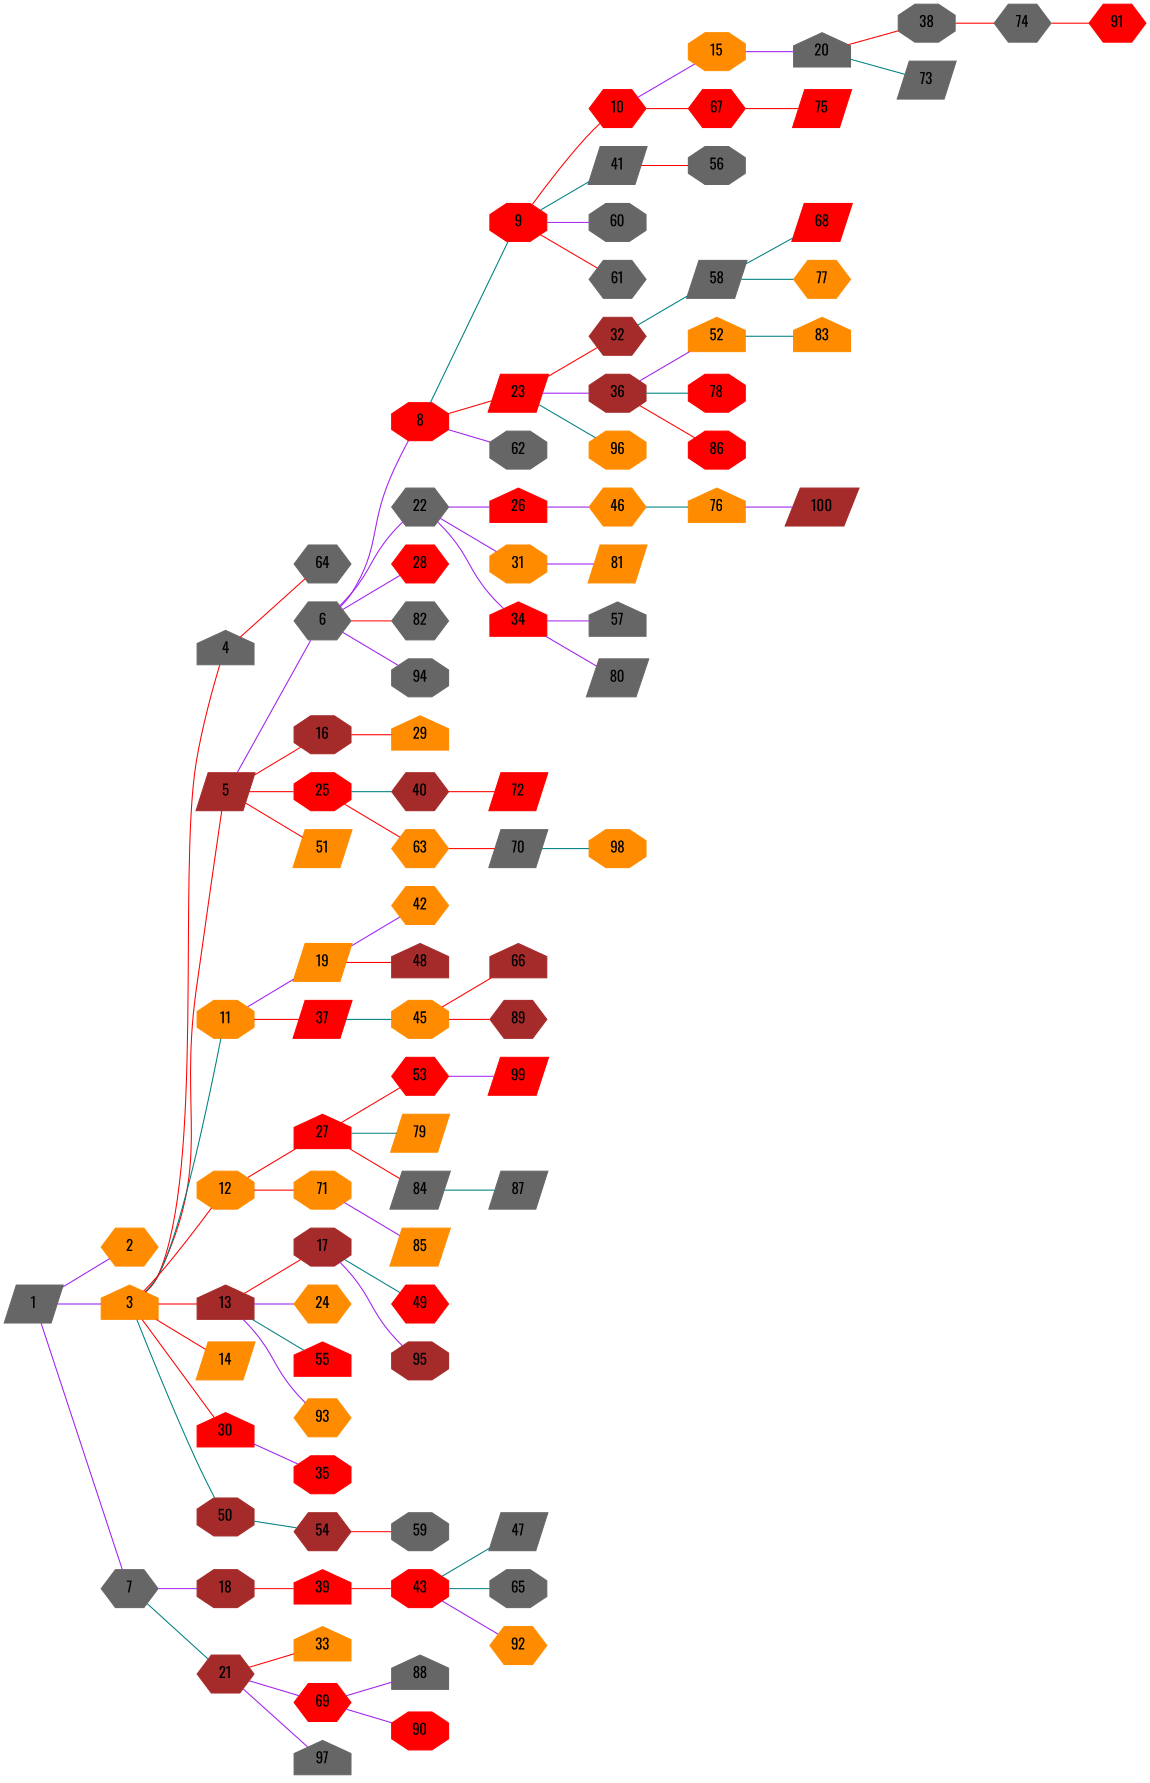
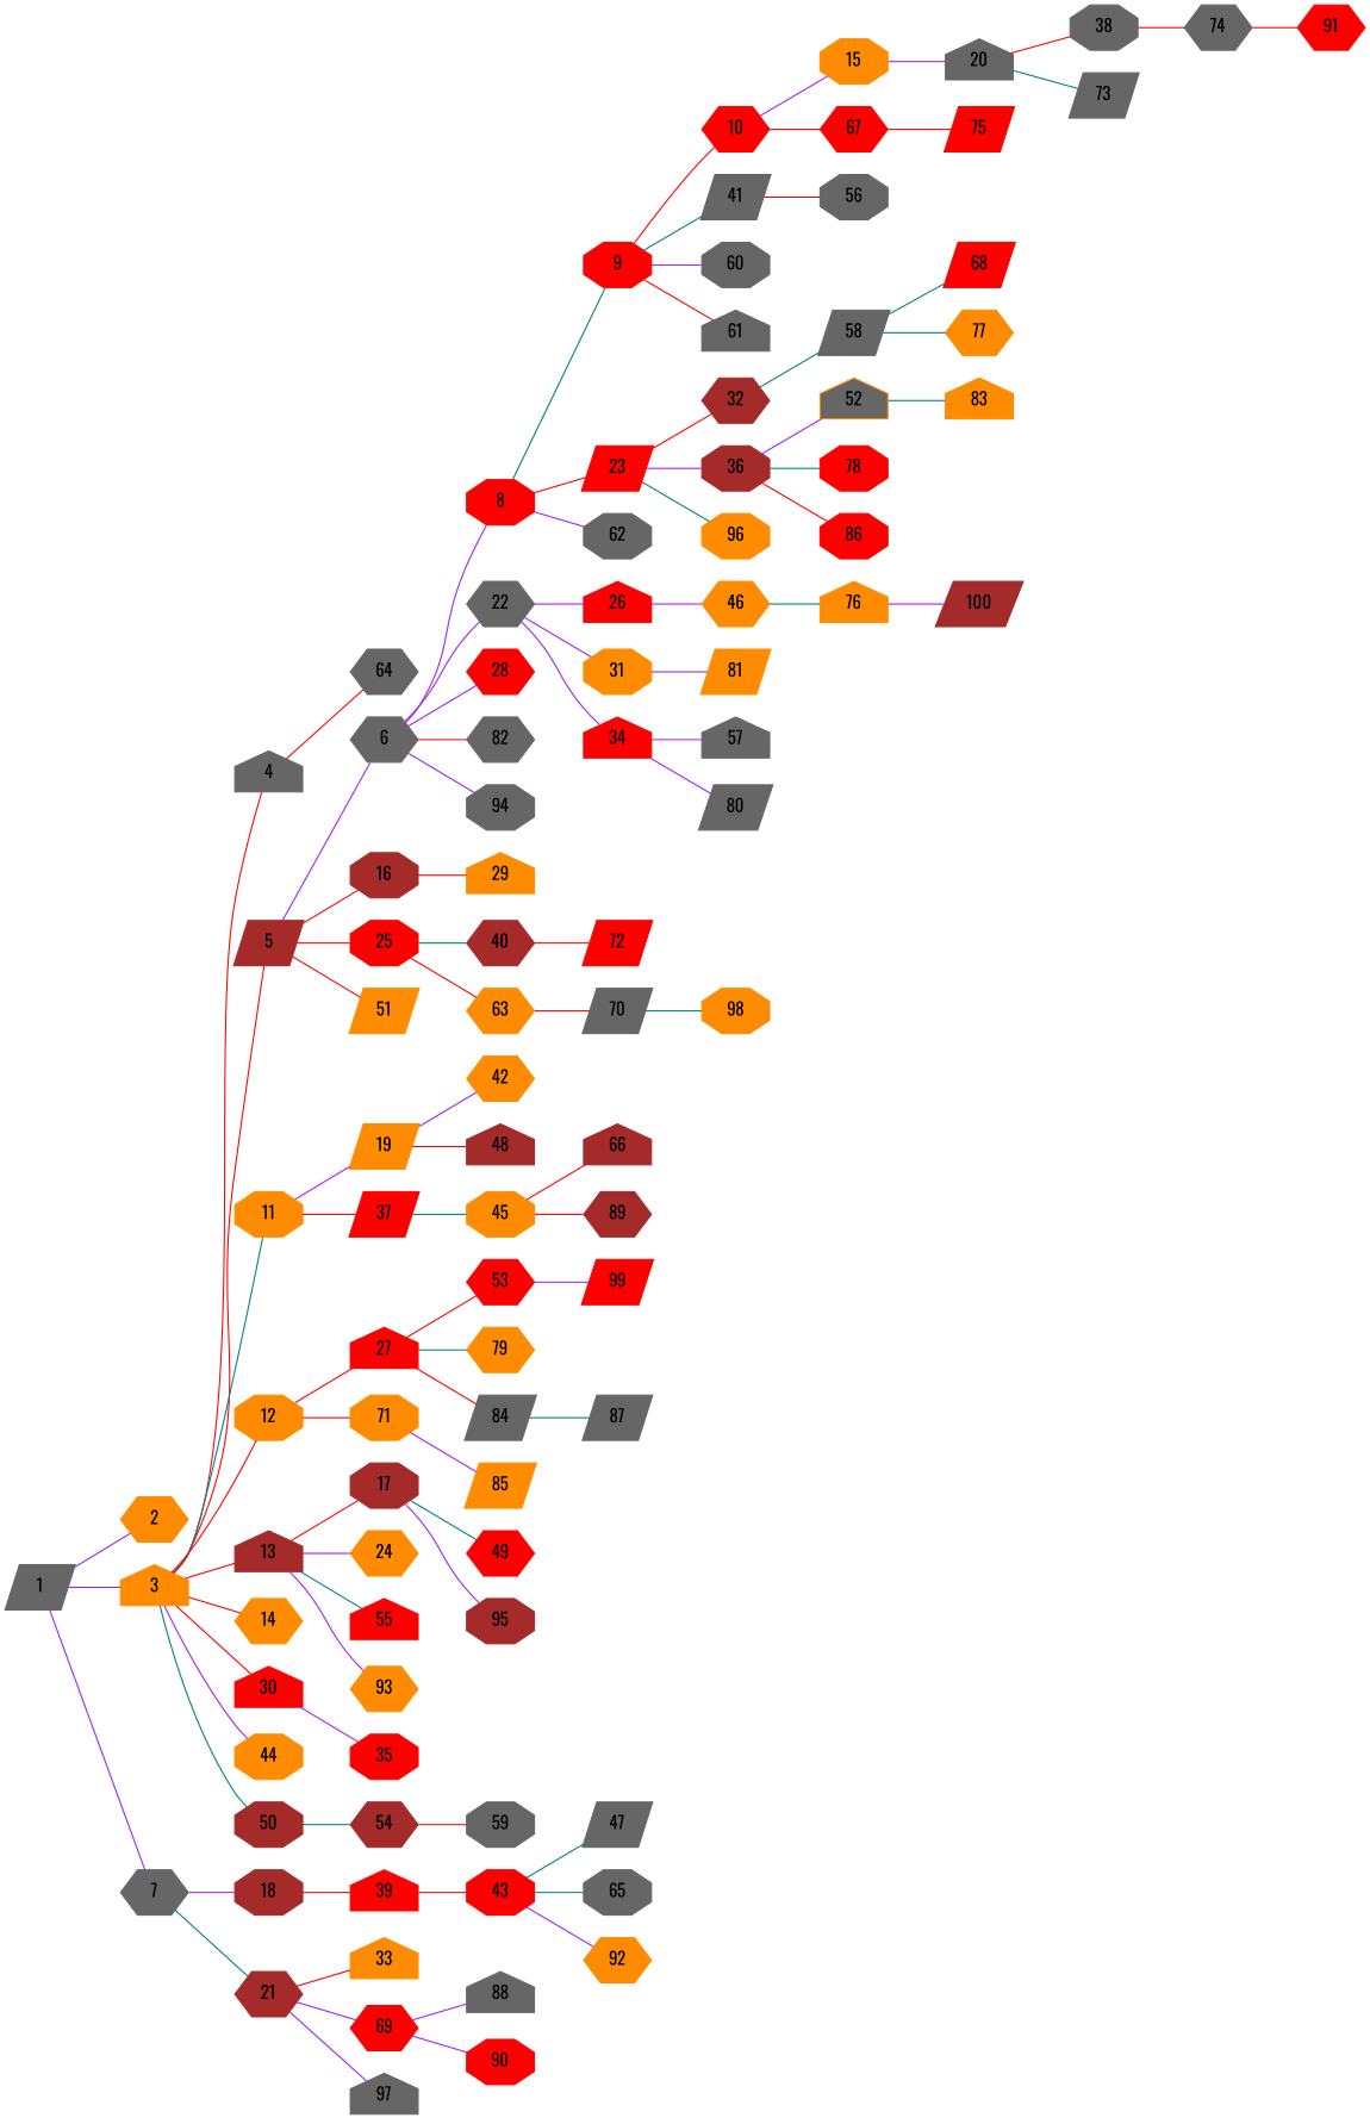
  graph {
    fontname=Oswald
    rankdir=LR
    node [color=darkorange fontname=Oswald shape=octagon style=filled]
    edge [color=red fontname=Oswald]
    1 [color=gray40 shape=parallelogram]
    2 [shape=hexagon]
    3 [shape=house]
    7 [color=gray40 shape=hexagon]
    4 [color=gray40 shape=house]
    5 [color=brown shape=parallelogram]
    11
    12
    13 [color=brown shape=house]
-   14 [shape=parallelogram]
+   14 [shape=hexagon]
    30 [color=red shape=house]
+   44
    50 [color=brown]
    18 [color=brown]
    21 [color=brown shape=hexagon]
    64 [color=gray40 shape=hexagon]
    6 [color=gray40 shape=hexagon]
    16 [color=brown]
    25 [color=red]
    51 [shape=parallelogram]
    19 [shape=parallelogram]
    37 [color=red shape=parallelogram]
    27 [color=red shape=house]
    71
    17 [color=brown]
    24 [shape=hexagon]
    55 [color=red shape=house]
    93 [shape=hexagon]
    35 [color=red]
    54 [color=brown shape=hexagon]
    8 [color=red]
    22 [color=gray40 shape=hexagon]
    28 [color=red shape=hexagon]
    82 [color=gray40 shape=hexagon]
    94 [color=gray40]
    29 [shape=house]
    40 [color=brown shape=hexagon]
    63 [shape=hexagon]
    9 [color=red]
    23 [color=red shape=parallelogram]
    62 [color=gray40]
    26 [color=red shape=house]
    31
    34 [color=red shape=house]
    39 [color=red shape=house]
    33 [shape=house]
    69 [color=red shape=hexagon]
    97 [color=gray40 shape=house]
    10 [color=red shape=hexagon]
    41 [color=gray40 shape=parallelogram]
    60 [color=gray40]
-   61 [color=gray40 shape=hexagon]
+   61 [color=gray40 shape=house]
    32 [color=brown shape=hexagon]
    36 [color=brown]
    96
    15
    67 [color=red shape=hexagon]
    56 [color=gray40]
    20 [color=gray40 shape=house]
    75 [color=red shape=parallelogram]
    42 [shape=hexagon]
    48 [color=brown shape=house]
    45
    53 [color=red shape=hexagon]
-   79 [shape=parallelogram]
+   79 [shape=hexagon]
    84 [color=gray40 shape=parallelogram]
    85 [shape=parallelogram]
    49 [color=red shape=hexagon]
    95 [color=brown]
    38 [color=gray40]
    73 [color=gray40 shape=parallelogram]
    43 [color=red]
    74 [color=gray40 shape=hexagon]
    88 [color=gray40 shape=house]
    90 [color=red]
    46 [shape=hexagon]
    81 [shape=parallelogram]
    57 [color=gray40 shape=house]
    80 [color=gray40 shape=parallelogram]
    58 [color=gray40 shape=parallelogram]
-   52 [shape=house]
+   52 [shape=house fillcolor=gray40]
    78 [color=red]
    86 [color=red]
    72 [color=red shape=parallelogram]
    70 [color=gray40 shape=parallelogram]
    76 [shape=house]
    99 [color=red shape=parallelogram]
    87 [color=gray40 shape=parallelogram]
    68 [color=red shape=parallelogram]
    77 [shape=hexagon]
    83 [shape=house]
    66 [color=brown shape=house]
    89 [color=brown shape=hexagon]
    91 [color=red shape=hexagon]
    47 [color=gray40 shape=parallelogram]
    65 [color=gray40]
    92 [shape=hexagon]
    100 [color=brown shape=parallelogram]
    59 [color=gray40]
    98
    1 -- 2 [color=purple]
    1 -- 3 [color=purple]
    1 -- 7 [color=purple]
    3 -- 4
    3 -- 5
    3 -- 11 [color=teal]
    3 -- 12
    3 -- 13
    3 -- 14
    3 -- 30
+   3 -- 44 [color=purple]
    3 -- 50 [color=teal]
    7 -- 18 [color=purple]
    7 -- 21 [color=teal]
    4 -- 64
    5 -- 6 [color=purple]
    5 -- 16
    5 -- 25
    5 -- 51
    11 -- 19 [color=purple]
    11 -- 37
    12 -- 27
    12 -- 71
    13 -- 17
    13 -- 24 [color=purple]
    13 -- 55 [color=teal]
    13 -- 93 [color=purple]
    30 -- 35 [color=purple]
    50 -- 54 [color=teal]
    18 -- 39
    21 -- 33
    21 -- 69 [color=purple]
    21 -- 97 [color=purple]
    6 -- 8 [color=purple]
    6 -- 22 [color=purple]
    6 -- 28 [color=purple]
    6 -- 82
    6 -- 94 [color=purple]
    16 -- 29
    25 -- 40 [color=teal]
    25 -- 63
    19 -- 42 [color=purple]
    19 -- 48
    37 -- 45 [color=teal]
    27 -- 53
    27 -- 79 [color=teal]
    27 -- 84
    71 -- 85 [color=purple]
    17 -- 49 [color=teal]
    17 -- 95 [color=purple]
    54 -- 59
    8 -- 9 [color=teal]
    8 -- 23
    8 -- 62 [color=purple]
    22 -- 26 [color=purple]
    22 -- 31 [color=purple]
    22 -- 34 [color=purple]
    40 -- 72
    63 -- 70
    9 -- 10
    9 -- 41 [color=teal]
    9 -- 60 [color=purple]
    9 -- 61
    23 -- 32
    23 -- 36 [color=purple]
    23 -- 96 [color=teal]
    26 -- 46 [color=purple]
    31 -- 81 [color=purple]
    34 -- 57 [color=purple]
    34 -- 80 [color=purple]
    39 -- 43
    69 -- 88 [color=purple]
    69 -- 90 [color=purple]
    10 -- 15 [color=purple]
    10 -- 67
    41 -- 56
    32 -- 58 [color=teal]
    36 -- 52 [color=purple]
    36 -- 78 [color=teal]
    36 -- 86
    15 -- 20 [color=purple]
    67 -- 75
    20 -- 38
    20 -- 73 [color=teal]
    45 -- 66
    45 -- 89
    53 -- 99 [color=purple]
    84 -- 87 [color=teal]
    38 -- 74
    43 -- 47 [color=teal]
    43 -- 65 [color=teal]
    43 -- 92 [color=purple]
    74 -- 91
    46 -- 76 [color=teal]
    58 -- 68 [color=teal]
    58 -- 77 [color=teal]
    52 -- 83 [color=teal]
    70 -- 98 [color=teal]
    76 -- 100 [color=purple]
  }
